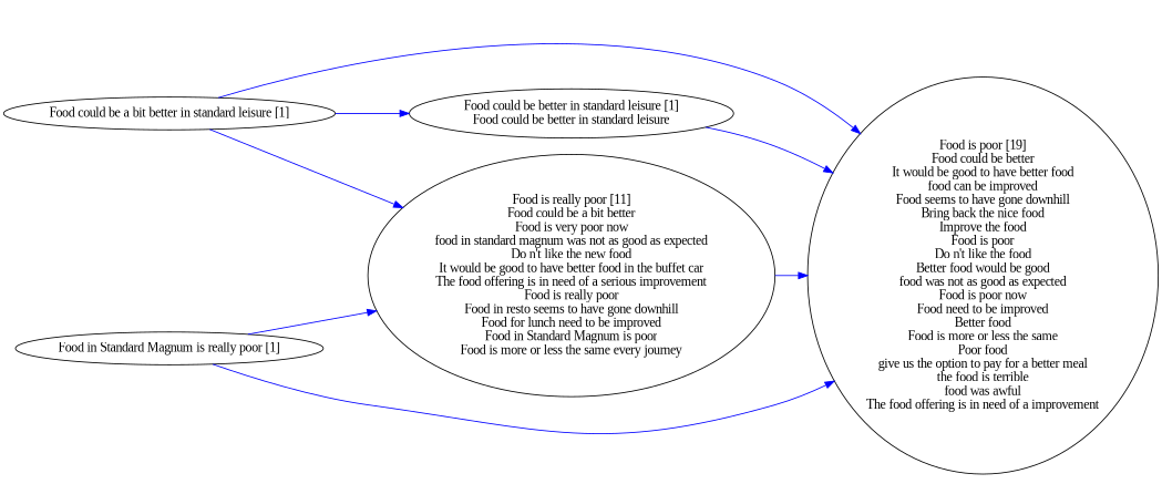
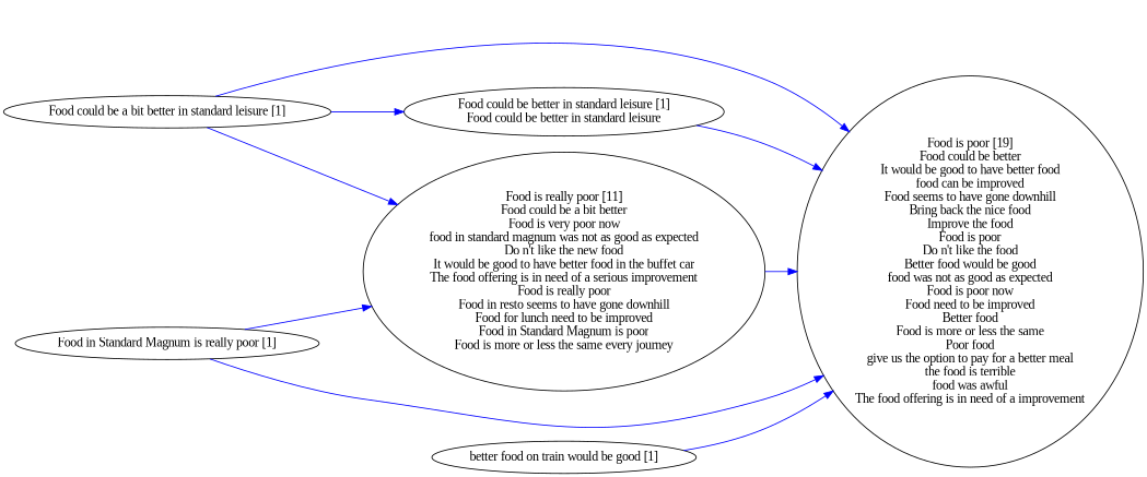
  digraph {
    rankdir=LR
    fontname="Liberation Serif"
    node [fontname="Liberation Serif"]
    edge [color=blue fontname="Liberation Serif"]
    "Food is really poor [11]\nFood could be a bit better\nFood is very poor now\nfood in standard magnum was not as good as expected\nDo n't like the new food\nIt would be good to have better food in the buffet car\nThe food offering is in need of a serious improvement\nFood is really poor\nFood in resto seems to have gone downhill\nFood for lunch need to be improved\nFood in Standard Magnum is poor\nFood is more or less the same every journey"
    "Food is poor [19]\nFood could be better\nIt would be good to have better food\nfood can be improved\nFood seems to have gone downhill\nBring back the nice food\nImprove the food\nFood is poor\nDo n't like the food\nBetter food would be good\nfood was not as good as expected\nFood is poor now\nFood need to be improved\nBetter food\nFood is more or less the same\nPoor food\ngive us the option to pay for a better meal\nthe food is terrible\nfood was awful\nThe food offering is in need of a improvement"
    "Food could be a bit better in standard leisure [1]"
    "Food could be better in standard leisure [1]\nFood could be better in standard leisure"
    "Food in Standard Magnum is really poor [1]"
+   "better food on train would be good [1]"
    "Food is really poor [11]\nFood could be a bit better\nFood is very poor now\nfood in standard magnum was not as good as expected\nDo n't like the new food\nIt would be good to have better food in the buffet car\nThe food offering is in need of a serious improvement\nFood is really poor\nFood in resto seems to have gone downhill\nFood for lunch need to be improved\nFood in Standard Magnum is poor\nFood is more or less the same every journey" -> "Food is poor [19]\nFood could be better\nIt would be good to have better food\nfood can be improved\nFood seems to have gone downhill\nBring back the nice food\nImprove the food\nFood is poor\nDo n't like the food\nBetter food would be good\nfood was not as good as expected\nFood is poor now\nFood need to be improved\nBetter food\nFood is more or less the same\nPoor food\ngive us the option to pay for a better meal\nthe food is terrible\nfood was awful\nThe food offering is in need of a improvement"
    "Food could be a bit better in standard leisure [1]" -> "Food is really poor [11]\nFood could be a bit better\nFood is very poor now\nfood in standard magnum was not as good as expected\nDo n't like the new food\nIt would be good to have better food in the buffet car\nThe food offering is in need of a serious improvement\nFood is really poor\nFood in resto seems to have gone downhill\nFood for lunch need to be improved\nFood in Standard Magnum is poor\nFood is more or less the same every journey"
    "Food could be a bit better in standard leisure [1]" -> "Food is poor [19]\nFood could be better\nIt would be good to have better food\nfood can be improved\nFood seems to have gone downhill\nBring back the nice food\nImprove the food\nFood is poor\nDo n't like the food\nBetter food would be good\nfood was not as good as expected\nFood is poor now\nFood need to be improved\nBetter food\nFood is more or less the same\nPoor food\ngive us the option to pay for a better meal\nthe food is terrible\nfood was awful\nThe food offering is in need of a improvement"
    "Food could be a bit better in standard leisure [1]" -> "Food could be better in standard leisure [1]\nFood could be better in standard leisure"
    "Food could be better in standard leisure [1]\nFood could be better in standard leisure" -> "Food is poor [19]\nFood could be better\nIt would be good to have better food\nfood can be improved\nFood seems to have gone downhill\nBring back the nice food\nImprove the food\nFood is poor\nDo n't like the food\nBetter food would be good\nfood was not as good as expected\nFood is poor now\nFood need to be improved\nBetter food\nFood is more or less the same\nPoor food\ngive us the option to pay for a better meal\nthe food is terrible\nfood was awful\nThe food offering is in need of a improvement"
    "Food in Standard Magnum is really poor [1]" -> "Food is really poor [11]\nFood could be a bit better\nFood is very poor now\nfood in standard magnum was not as good as expected\nDo n't like the new food\nIt would be good to have better food in the buffet car\nThe food offering is in need of a serious improvement\nFood is really poor\nFood in resto seems to have gone downhill\nFood for lunch need to be improved\nFood in Standard Magnum is poor\nFood is more or less the same every journey"
    "Food in Standard Magnum is really poor [1]" -> "Food is poor [19]\nFood could be better\nIt would be good to have better food\nfood can be improved\nFood seems to have gone downhill\nBring back the nice food\nImprove the food\nFood is poor\nDo n't like the food\nBetter food would be good\nfood was not as good as expected\nFood is poor now\nFood need to be improved\nBetter food\nFood is more or less the same\nPoor food\ngive us the option to pay for a better meal\nthe food is terrible\nfood was awful\nThe food offering is in need of a improvement"
+   "better food on train would be good [1]" -> "Food is poor [19]\nFood could be better\nIt would be good to have better food\nfood can be improved\nFood seems to have gone downhill\nBring back the nice food\nImprove the food\nFood is poor\nDo n't like the food\nBetter food would be good\nfood was not as good as expected\nFood is poor now\nFood need to be improved\nBetter food\nFood is more or less the same\nPoor food\ngive us the option to pay for a better meal\nthe food is terrible\nfood was awful\nThe food offering is in need of a improvement"
  }
